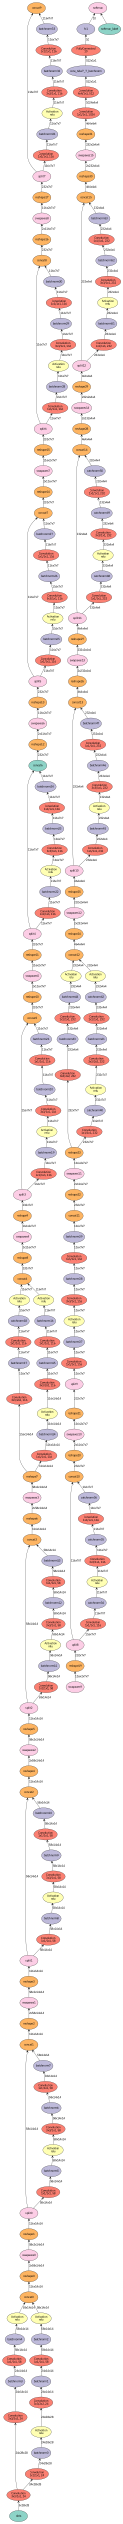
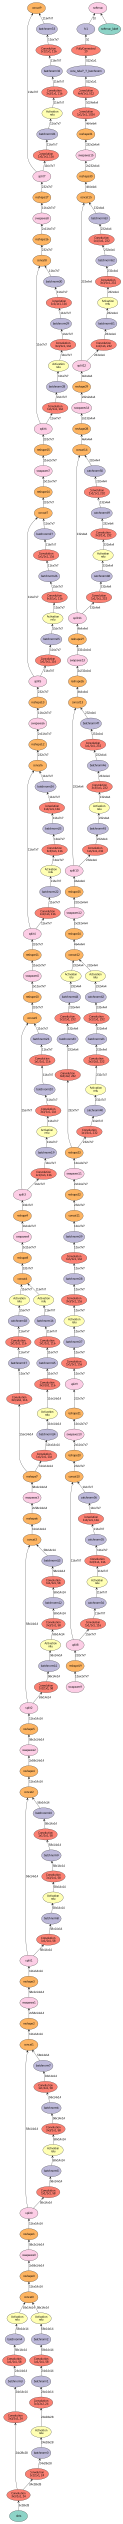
  digraph {
    fontname="IBM Plex Sans"
    node [fillcolor="#fb8072" fixedsize="fasl==false" fontname="IBM Plex Sans" shape=oval style=filled]
    edge [arrowtail=open dir=back fontname="IBM Plex Sans"]
    n1 [fillcolor="#8dd3c7" height=0.8034 label=data width=1.3]
    n2 [height=0.8034 label="Convolution\n3x3/1x1, 24" width=1.3]
    n3 [height=0.8034 label="Convolution\n3x3/2x2, 24" width=1.3]
    n4 [fillcolor="#bebada" height=0.8034 label=batchnorm3 width=1.3]
    n5 [height=0.8034 label="Convolution\n1x1/1x1, 58" width=1.3]
    n6 [fillcolor="#bebada" height=0.8034 label=batchnorm4 width=1.3]
    n7 [fillcolor="#ffffb3" height=0.8034 label="Activation\nrelu" width=1.3]
    n8 [height=0.8034 label="Convolution\n1x1/1x1, 24" width=1.3]
    n9 [fillcolor="#bebada" height=0.8034 label=batchnorm0 width=1.3]
    n10 [fillcolor="#ffffb3" height=0.8034 label="Activation\nrelu" width=1.3]
    n11 [height=0.8034 label="Convolution\n3x3/2x2, 24" width=1.3]
    n12 [fillcolor="#bebada" height=0.8034 label=batchnorm1 width=1.3]
    n13 [height=0.8034 label="Convolution\n1x1/1x1, 58" width=1.3]
    n14 [fillcolor="#bebada" height=0.8034 label=batchnorm2 width=1.3]
    n15 [fillcolor="#ffffb3" height=0.8034 label="Activation\nrelu" width=1.3]
    n16 [fillcolor="#fdb462" height=0.8034 label=concat0 width=1.3]
    n17 [fillcolor="#fdb462" height=0.8034 label=reshape0 width=1.3]
    n18 [fillcolor="#fccde5" height=0.8034 label=swapaxes0 width=1.3]
    n19 [fillcolor="#fdb462" height=0.8034 label=reshape1 width=1.3]
    n20 [fillcolor="#fccde5" height=0.8034 label=split0 width=1.3]
    n21 [height=0.8034 label="Convolution\n1x1/1x1, 58" width=1.3]
    n22 [fillcolor="#bebada" height=0.8034 label=batchnorm5 width=1.3]
    n23 [fillcolor="#ffffb3" height=0.8034 label="Activation\nrelu" width=1.3]
    n24 [height=0.8034 label="Convolution\n3x3/1x1, 58" width=1.3]
    n25 [fillcolor="#bebada" height=0.8034 label=batchnorm6 width=1.3]
    n26 [height=0.8034 label="Convolution\n1x1/1x1, 58" width=1.3]
    n27 [fillcolor="#bebada" height=0.8034 label=batchnorm7 width=1.3]
    n28 [fillcolor="#fdb462" height=0.8034 label=concat1 width=1.3]
    n29 [fillcolor="#fdb462" height=0.8034 label=reshape2 width=1.3]
    n30 [fillcolor="#fccde5" height=0.8034 label=swapaxes1 width=1.3]
    n31 [fillcolor="#fdb462" height=0.8034 label=reshape3 width=1.3]
    n32 [fillcolor="#fccde5" height=0.8034 label=split1 width=1.3]
    n33 [height=0.8034 label="Convolution\n1x1/1x1, 58" width=1.3]
    n34 [fillcolor="#bebada" height=0.8034 label=batchnorm8 width=1.3]
    n35 [fillcolor="#ffffb3" height=0.8034 label="Activation\nrelu" width=1.3]
    n36 [height=0.8034 label="Convolution\n3x3/1x1, 58" width=1.3]
    n37 [fillcolor="#bebada" height=0.8034 label=batchnorm9 width=1.3]
    n38 [height=0.8034 label="Convolution\n1x1/1x1, 58" width=1.3]
    n39 [fillcolor="#bebada" height=0.8034 label=batchnorm10 width=1.3]
    n40 [fillcolor="#fdb462" height=0.8034 label=concat2 width=1.3]
    n41 [fillcolor="#fdb462" height=0.8034 label=reshape4 width=1.3]
    n42 [fillcolor="#fccde5" height=0.8034 label=swapaxes2 width=1.3]
    n43 [fillcolor="#fdb462" height=0.8034 label=reshape5 width=1.3]
    n44 [fillcolor="#fccde5" height=0.8034 label=split2 width=1.3]
    n45 [height=0.8034 label="Convolution\n1x1/1x1, 58" width=1.3]
    n46 [fillcolor="#bebada" height=0.8034 label=batchnorm11 width=1.3]
    n47 [fillcolor="#ffffb3" height=0.8034 label="Activation\nrelu" width=1.3]
    n48 [height=0.8034 label="Convolution\n3x3/1x1, 58" width=1.3]
    n49 [fillcolor="#bebada" height=0.8034 label=batchnorm12 width=1.3]
    n50 [height=0.8034 label="Convolution\n1x1/1x1, 58" width=1.3]
    n51 [fillcolor="#bebada" height=0.8034 label=batchnorm13 width=1.3]
    n52 [fillcolor="#fdb462" height=0.8034 label=concat3 width=1.3]
    n53 [fillcolor="#fdb462" height=0.8034 label=reshape6 width=1.3]
    n54 [fillcolor="#fccde5" height=0.8034 label=swapaxes3 width=1.3]
    n55 [fillcolor="#fdb462" height=0.8034 label=reshape7 width=1.3]
    n56 [height=0.8034 label="Convolution\n3x3/2x2, 116" width=1.3]
    n57 [fillcolor="#bebada" height=0.8034 label=batchnorm17 width=1.3]
    n58 [height=0.8034 label="Convolution\n1x1/1x1, 116" width=1.3]
    n59 [fillcolor="#bebada" height=0.8034 label=batchnorm18 width=1.3]
    n60 [fillcolor="#ffffb3" height=0.8034 label="Activation\nrelu" width=1.3]
    n61 [height=0.8034 label="Convolution\n1x1/1x1, 116" width=1.3]
    n62 [fillcolor="#bebada" height=0.8034 label=batchnorm14 width=1.3]
    n63 [fillcolor="#ffffb3" height=0.8034 label="Activation\nrelu" width=1.3]
    n64 [height=0.8034 label="Convolution\n3x3/2x2, 116" width=1.3]
    n65 [fillcolor="#bebada" height=0.8034 label=batchnorm15 width=1.3]
    n66 [height=0.8034 label="Convolution\n1x1/1x1, 116" width=1.3]
    n67 [fillcolor="#bebada" height=0.8034 label=batchnorm16 width=1.3]
    n68 [fillcolor="#ffffb3" height=0.8034 label="Activation\nrelu" width=1.3]
    n69 [fillcolor="#fdb462" height=0.8034 label=concat4 width=1.3]
    n70 [fillcolor="#fdb462" height=0.8034 label=reshape8 width=1.3]
    n71 [fillcolor="#fccde5" height=0.8034 label=swapaxes4 width=1.3]
    n72 [fillcolor="#fdb462" height=0.8034 label=reshape9 width=1.3]
    n73 [fillcolor="#fccde5" height=0.8034 label=split3 width=1.3]
    n74 [height=0.8034 label="Convolution\n1x1/1x1, 116" width=1.3]
    n75 [fillcolor="#bebada" height=0.8034 label=batchnorm19 width=1.3]
    n76 [fillcolor="#ffffb3" height=0.8034 label="Activation\nrelu" width=1.3]
    n77 [height=0.8034 label="Convolution\n3x3/1x1, 116" width=1.3]
    n78 [fillcolor="#bebada" height=0.8034 label=batchnorm20 width=1.3]
    n79 [height=0.8034 label="Convolution\n1x1/1x1, 116" width=1.3]
    n80 [fillcolor="#bebada" height=0.8034 label=batchnorm21 width=1.3]
    n81 [fillcolor="#fdb462" height=0.8034 label=concat5 width=1.3]
    n82 [fillcolor="#fdb462" height=0.8034 label=reshape10 width=1.3]
    n83 [fillcolor="#fccde5" height=0.8034 label=swapaxes5 width=1.3]
    n84 [fillcolor="#fdb462" height=0.8034 label=reshape11 width=1.3]
    n85 [fillcolor="#fccde5" height=0.8034 label=split4 width=1.3]
    n86 [height=0.8034 label="Convolution\n1x1/1x1, 116" width=1.3]
    n87 [fillcolor="#bebada" height=0.8034 label=batchnorm22 width=1.3]
    n88 [fillcolor="#ffffb3" height=0.8034 label="Activation\nrelu" width=1.3]
    n89 [height=0.8034 label="Convolution\n3x3/1x1, 116" width=1.3]
    n90 [fillcolor="#bebada" height=0.8034 label=batchnorm23 width=1.3]
    n91 [height=0.8034 label="Convolution\n1x1/1x1, 116" width=1.3]
    n92 [fillcolor="#bebada" height=0.8034 label=batchnorm24 width=1.3]
-   n93 [fillcolor="#8dd3c7" height=0.8034 label=concat6 width=1.3]
+   n93 [fillcolor="#fdb462" height=0.8034 label=concat6 width=1.3]
    n94 [fillcolor="#fdb462" height=0.8034 label=reshape12 width=1.3]
    n95 [fillcolor="#fccde5" height=0.8034 label=swapaxes6 width=1.3]
    n96 [fillcolor="#fdb462" height=0.8034 label=reshape13 width=1.3]
    n97 [fillcolor="#fccde5" height=0.8034 label=split5 width=1.3]
    n98 [height=0.8034 label="Convolution\n1x1/1x1, 116" width=1.3]
    n99 [fillcolor="#bebada" height=0.8034 label=batchnorm25 width=1.3]
    n100 [fillcolor="#ffffb3" height=0.8034 label="Activation\nrelu" width=1.3]
    n101 [height=0.8034 label="Convolution\n3x3/1x1, 116" width=1.3]
    n102 [fillcolor="#bebada" height=0.8034 label=batchnorm26 width=1.3]
    n103 [height=0.8034 label="Convolution\n1x1/1x1, 116" width=1.3]
    n104 [fillcolor="#bebada" height=0.8034 label=batchnorm27 width=1.3]
    n105 [fillcolor="#fdb462" height=0.8034 label=concat7 width=1.3]
    n106 [fillcolor="#fdb462" height=0.8034 label=reshape14 width=1.3]
    n107 [fillcolor="#fccde5" height=0.8034 label=swapaxes7 width=1.3]
    n108 [fillcolor="#fdb462" height=0.8034 label=reshape15 width=1.3]
    n109 [fillcolor="#fccde5" height=0.8034 label=split6 width=1.3]
    n110 [height=0.8034 label="Convolution\n1x1/1x1, 116" width=1.3]
    n111 [fillcolor="#bebada" height=0.8034 label=batchnorm28 width=1.3]
    n112 [fillcolor="#ffffb3" height=0.8034 label="Activation\nrelu" width=1.3]
    n113 [height=0.8034 label="Convolution\n3x3/1x1, 116" width=1.3]
    n114 [fillcolor="#bebada" height=0.8034 label=batchnorm29 width=1.3]
    n115 [height=0.8034 label="Convolution\n1x1/1x1, 116" width=1.3]
    n116 [fillcolor="#bebada" height=0.8034 label=batchnorm30 width=1.3]
    n117 [fillcolor="#fdb462" height=0.8034 label=concat8 width=1.3]
    n118 [fillcolor="#fdb462" height=0.8034 label=reshape16 width=1.3]
    n119 [fillcolor="#fccde5" height=0.8034 label=swapaxes8 width=1.3]
    n120 [fillcolor="#fdb462" height=0.8034 label=reshape17 width=1.3]
    n121 [fillcolor="#fccde5" height=0.8034 label=split7 width=1.3]
    n122 [height=0.8034 label="Convolution\n1x1/1x1, 116" width=1.3]
    n123 [fillcolor="#bebada" height=0.8034 label=batchnorm31 width=1.3]
    n124 [fillcolor="#ffffb3" height=0.8034 label="Activation\nrelu" width=1.3]
    n125 [height=0.8034 label="Convolution\n3x3/1x1, 116" width=1.3]
    n126 [fillcolor="#bebada" height=0.8034 label=batchnorm32 width=1.3]
    n127 [height=0.8034 label="Convolution\n1x1/1x1, 116" width=1.3]
    n128 [fillcolor="#bebada" height=0.8034 label=batchnorm33 width=1.3]
    n129 [fillcolor="#fdb462" height=0.8034 label=concat9 width=1.3]
    n130 [fillcolor="#fccde5" height=0.8034 label=swapaxes9 width=1.3]
    n131 [fillcolor="#fdb462" height=0.8034 label=reshape19 width=1.3]
    n132 [fillcolor="#fccde5" height=0.8034 label=split8 width=1.3]
    n133 [height=0.8034 label="Convolution\n1x1/1x1, 116" width=1.3]
    n134 [fillcolor="#bebada" height=0.8034 label=batchnorm34 width=1.3]
    n135 [fillcolor="#ffffb3" height=0.8034 label="Activation\nrelu" width=1.3]
    n136 [height=0.8034 label="Convolution\n3x3/1x1, 116" width=1.3]
    n137 [fillcolor="#bebada" height=0.8034 label=batchnorm35 width=1.3]
    n138 [height=0.8034 label="Convolution\n1x1/1x1, 116" width=1.3]
    n139 [fillcolor="#bebada" height=0.8034 label=batchnorm36 width=1.3]
    n140 [fillcolor="#fdb462" height=0.8034 label=concat10 width=1.3]
    n141 [fillcolor="#fdb462" height=0.8034 label=reshape20 width=1.3]
    n142 [fillcolor="#fccde5" height=0.8034 label=swapaxes10 width=1.3]
    n143 [fillcolor="#fdb462" height=0.8034 label=reshape21 width=1.3]
    n144 [fillcolor="#fccde5" height=0.8034 label=split9 width=1.3]
    n145 [height=0.8034 label="Convolution\n1x1/1x1, 116" width=1.3]
    n146 [fillcolor="#bebada" height=0.8034 label=batchnorm37 width=1.3]
    n147 [fillcolor="#ffffb3" height=0.8034 label="Activation\nrelu" width=1.3]
    n148 [height=0.8034 label="Convolution\n3x3/1x1, 116" width=1.3]
    n149 [fillcolor="#bebada" height=0.8034 label=batchnorm38 width=1.3]
    n150 [height=0.8034 label="Convolution\n1x1/1x1, 116" width=1.3]
    n151 [fillcolor="#bebada" height=0.8034 label=batchnorm39 width=1.3]
    n152 [fillcolor="#fdb462" height=0.8034 label=concat11 width=1.3]
    n153 [fillcolor="#fdb462" height=0.8034 label=reshape22 width=1.3]
    n154 [fillcolor="#fccde5" height=0.8034 label=swapaxes11 width=1.3]
    n155 [fillcolor="#fdb462" height=0.8034 label=reshape23 width=1.3]
    n156 [height=0.8034 label="Convolution\n3x3/2x2, 232" width=1.3]
    n157 [fillcolor="#bebada" height=0.8034 label=batchnorm43 width=1.3]
    n158 [height=0.8034 label="Convolution\n1x1/1x1, 232" width=1.3]
    n159 [fillcolor="#bebada" height=0.8034 label=batchnorm44 width=1.3]
    n160 [fillcolor="#ffffb3" height=0.8034 label="Activation\nrelu" width=1.3]
    n161 [height=0.8034 label="Convolution\n1x1/1x1, 232" width=1.3]
    n162 [fillcolor="#bebada" height=0.8034 label=batchnorm40 width=1.3]
    n163 [fillcolor="#ffffb3" height=0.8034 label="Activation\nrelu" width=1.3]
    n164 [height=0.8034 label="Convolution\n3x3/2x2, 232" width=1.3]
    n165 [fillcolor="#bebada" height=0.8034 label=batchnorm41 width=1.3]
    n166 [height=0.8034 label="Convolution\n1x1/1x1, 232" width=1.3]
    n167 [fillcolor="#bebada" height=0.8034 label=batchnorm42 width=1.3]
    n168 [fillcolor="#ffffb3" height=0.8034 label="Activation\nrelu" width=1.3]
    n169 [fillcolor="#fdb462" height=0.8034 label=concat12 width=1.3]
    n170 [fillcolor="#fdb462" height=0.8034 label=reshape24 width=1.3]
    n171 [fillcolor="#fccde5" height=0.8034 label=swapaxes12 width=1.3]
    n172 [fillcolor="#fdb462" height=0.8034 label=reshape25 width=1.3]
    n173 [fillcolor="#fccde5" height=0.8034 label=split10 width=1.3]
    n174 [height=0.8034 label="Convolution\n1x1/1x1, 232" width=1.3]
    n175 [fillcolor="#bebada" height=0.8034 label=batchnorm45 width=1.3]
    n176 [fillcolor="#ffffb3" height=0.8034 label="Activation\nrelu" width=1.3]
    n177 [height=0.8034 label="Convolution\n3x3/1x1, 232" width=1.3]
    n178 [fillcolor="#bebada" height=0.8034 label=batchnorm46 width=1.3]
    n179 [height=0.8034 label="Convolution\n1x1/1x1, 232" width=1.3]
    n180 [fillcolor="#bebada" height=0.8034 label=batchnorm47 width=1.3]
    n181 [fillcolor="#fdb462" height=0.8034 label=concat13 width=1.3]
    n182 [fillcolor="#fdb462" height=0.8034 label=reshape26 width=1.3]
    n183 [fillcolor="#fccde5" height=0.8034 label=swapaxes13 width=1.3]
    n184 [fillcolor="#fdb462" height=0.8034 label=reshape27 width=1.3]
    n185 [fillcolor="#fccde5" height=0.8034 label=split11 width=1.3]
    n186 [height=0.8034 label="Convolution\n1x1/1x1, 232" width=1.3]
    n187 [fillcolor="#bebada" height=0.8034 label=batchnorm48 width=1.3]
    n188 [fillcolor="#ffffb3" height=0.8034 label="Activation\nrelu" width=1.3]
    n189 [height=0.8034 label="Convolution\n3x3/1x1, 232" width=1.3]
    n190 [fillcolor="#bebada" height=0.8034 label=batchnorm49 width=1.3]
    n191 [height=0.8034 label="Convolution\n1x1/1x1, 232" width=1.3]
    n192 [fillcolor="#bebada" height=0.8034 label=batchnorm50 width=1.3]
    n193 [fillcolor="#fdb462" height=0.8034 label=concat14 width=1.3]
    n194 [fillcolor="#fdb462" height=0.8034 label=reshape28 width=1.3]
    n195 [fillcolor="#fccde5" height=0.8034 label=swapaxes14 width=1.3]
    n196 [fillcolor="#fdb462" height=0.8034 label=reshape29 width=1.3]
    n197 [fillcolor="#fccde5" height=0.8034 label=split12 width=1.3]
    n198 [height=0.8034 label="Convolution\n1x1/1x1, 232" width=1.3]
    n199 [fillcolor="#bebada" height=0.8034 label=batchnorm51 width=1.3]
    n200 [fillcolor="#ffffb3" height=0.8034 label="Activation\nrelu" width=1.3]
    n201 [height=0.8034 label="Convolution\n3x3/1x1, 232" width=1.3]
    n202 [fillcolor="#bebada" height=0.8034 label=batchnorm52 width=1.3]
    n203 [height=0.8034 label="Convolution\n1x1/1x1, 232" width=1.3]
    n204 [fillcolor="#bebada" height=0.8034 label=batchnorm53 width=1.3]
    n205 [fillcolor="#fdb462" height=0.8034 label=concat15 width=1.3]
    n206 [fillcolor="#fdb462" height=0.8034 label=reshape30 width=1.3]
    n207 [fillcolor="#fccde5" height=0.8034 label=swapaxes15 width=1.3]
    n208 [fillcolor="#fdb462" height=0.8034 label=reshape31 width=1.3]
    n209 [height=0.8034 label="Convolution\n1x1/1x1, 1024" width=1.3]
    n210 [height=0.8034 label="Convolution\n4x4/1x1, 512" width=1.3]
    n211 [fillcolor="#bebada" height=0.8034 label=conv_6dw7_7_batchnorm width=1.3]
    n212 [height=0.8034 label="FullyConnected\n10" width=1.3]
    n213 [fillcolor="#bebada" height=0.8034 label=fc1 width=1.3]
    n214 [fillcolor="#8dd3c7" height=0.8034 label=softmax_label width=1.3]
    n215 [fillcolor="#fccde5" height=0.8034 label=softmax width=1.3]
    n2 -> n1 [label="3x28x28"]
    n3 -> n2 [label="24x28x28"]
    n4 -> n3 [label="24x14x14"]
    n5 -> n4 [label="24x14x14"]
    n6 -> n5 [label="58x14x14"]
    n7 -> n6 [label="58x14x14"]
    n8 -> n2 [label="24x28x28"]
    n9 -> n8 [label="24x28x28"]
    n10 -> n9 [label="24x28x28"]
    n11 -> n10 [label="24x28x28"]
    n12 -> n11 [label="24x14x14"]
    n13 -> n12 [label="24x14x14"]
    n14 -> n13 [label="58x14x14"]
    n15 -> n14 [label="58x14x14"]
    n16 -> n7 [label="58x14x14"]
    n16 -> n15 [label="58x14x14"]
    n17 -> n16 [label="116x14x14"]
    n18 -> n17 [label="2x58x14x14"]
    n19 -> n18 [label="58x2x14x14"]
    n20 -> n19 [label="116x14x14"]
    n21 -> n20 [label="58x14x14"]
    n22 -> n21 [label="58x14x14"]
    n23 -> n22 [label="58x14x14"]
    n24 -> n23 [label="58x14x14"]
    n25 -> n24 [label="58x14x14"]
    n26 -> n25 [label="58x14x14"]
    n27 -> n26 [label="58x14x14"]
    n28 -> n20 [label="58x14x14"]
    n28 -> n27 [label="58x14x14"]
    n29 -> n28 [label="116x14x14"]
    n30 -> n29 [label="2x58x14x14"]
    n31 -> n30 [label="58x2x14x14"]
    n32 -> n31 [label="116x14x14"]
    n33 -> n32 [label="58x14x14"]
    n34 -> n33 [label="58x14x14"]
    n35 -> n34 [label="58x14x14"]
    n36 -> n35 [label="58x14x14"]
    n37 -> n36 [label="58x14x14"]
    n38 -> n37 [label="58x14x14"]
    n39 -> n38 [label="58x14x14"]
    n40 -> n32 [label="58x14x14"]
    n40 -> n39 [label="58x14x14"]
    n41 -> n40 [label="116x14x14"]
    n42 -> n41 [label="2x58x14x14"]
    n43 -> n42 [label="58x2x14x14"]
    n44 -> n43 [label="116x14x14"]
    n45 -> n44 [label="58x14x14"]
    n46 -> n45 [label="58x14x14"]
    n47 -> n46 [label="58x14x14"]
    n48 -> n47 [label="58x14x14"]
    n49 -> n48 [label="58x14x14"]
    n50 -> n49 [label="58x14x14"]
    n51 -> n50 [label="58x14x14"]
    n52 -> n44 [label="58x14x14"]
    n52 -> n51 [label="58x14x14"]
    n53 -> n52 [label="116x14x14"]
    n54 -> n53 [label="2x58x14x14"]
    n55 -> n54 [label="58x2x14x14"]
    n56 -> n55 [label="116x14x14"]
    n57 -> n56 [label="116x7x7"]
    n58 -> n57 [label="116x7x7"]
    n59 -> n58 [label="116x7x7"]
    n60 -> n59 [label="116x7x7"]
    n61 -> n55 [label="116x14x14"]
    n62 -> n61 [label="116x14x14"]
    n63 -> n62 [label="116x14x14"]
    n64 -> n63 [label="116x14x14"]
    n65 -> n64 [label="116x7x7"]
    n66 -> n65 [label="116x7x7"]
    n67 -> n66 [label="116x7x7"]
    n68 -> n67 [label="116x7x7"]
    n69 -> n60 [label="116x7x7"]
    n69 -> n68 [label="116x7x7"]
    n70 -> n69 [label="232x7x7"]
    n71 -> n70 [label="2x116x7x7"]
    n72 -> n71 [label="116x2x7x7"]
    n73 -> n72 [label="232x7x7"]
    n74 -> n73 [label="116x7x7"]
    n75 -> n74 [label="116x7x7"]
    n76 -> n75 [label="116x7x7"]
    n77 -> n76 [label="116x7x7"]
    n78 -> n77 [label="116x7x7"]
    n79 -> n78 [label="116x7x7"]
    n80 -> n79 [label="116x7x7"]
    n81 -> n73 [label="116x7x7"]
    n81 -> n80 [label="116x7x7"]
    n82 -> n81 [label="232x7x7"]
    n83 -> n82 [label="2x116x7x7"]
    n84 -> n83 [label="116x2x7x7"]
    n85 -> n84 [label="232x7x7"]
    n86 -> n85 [label="116x7x7"]
    n87 -> n86 [label="116x7x7"]
    n88 -> n87 [label="116x7x7"]
    n89 -> n88 [label="116x7x7"]
    n90 -> n89 [label="116x7x7"]
    n91 -> n90 [label="116x7x7"]
    n92 -> n91 [label="116x7x7"]
    n93 -> n85 [label="116x7x7"]
    n93 -> n92 [label="116x7x7"]
    n94 -> n93 [label="232x7x7"]
    n95 -> n94 [label="2x116x7x7"]
    n96 -> n95 [label="116x2x7x7"]
    n97 -> n96 [label="232x7x7"]
    n98 -> n97 [label="116x7x7"]
    n99 -> n98 [label="116x7x7"]
    n100 -> n99 [label="116x7x7"]
    n101 -> n100 [label="116x7x7"]
    n102 -> n101 [label="116x7x7"]
    n103 -> n102 [label="116x7x7"]
    n104 -> n103 [label="116x7x7"]
    n105 -> n97 [label="116x7x7"]
    n105 -> n104 [label="116x7x7"]
    n106 -> n105 [label="232x7x7"]
    n107 -> n106 [label="2x116x7x7"]
    n108 -> n107 [label="116x2x7x7"]
    n109 -> n108 [label="232x7x7"]
    n110 -> n109 [label="116x7x7"]
    n111 -> n110 [label="116x7x7"]
    n112 -> n111 [label="116x7x7"]
    n113 -> n112 [label="116x7x7"]
    n114 -> n113 [label="116x7x7"]
    n115 -> n114 [label="116x7x7"]
    n116 -> n115 [label="116x7x7"]
    n117 -> n109 [label="116x7x7"]
    n117 -> n116 [label="116x7x7"]
    n118 -> n117 [label="232x7x7"]
    n119 -> n118 [label="2x116x7x7"]
    n120 -> n119 [label="116x2x7x7"]
    n121 -> n120 [label="232x7x7"]
    n122 -> n121 [label="116x7x7"]
    n123 -> n122 [label="116x7x7"]
    n124 -> n123 [label="116x7x7"]
    n125 -> n124 [label="116x7x7"]
    n126 -> n125 [label="116x7x7"]
    n127 -> n126 [label="116x7x7"]
    n128 -> n127 [label="116x7x7"]
    n129 -> n121 [label="116x7x7"]
    n129 -> n128 [label="116x7x7"]
    n131 -> n130 [label="116x2x7x7"]
    n132 -> n131 [label="232x7x7"]
    n133 -> n132 [label="116x7x7"]
    n134 -> n133 [label="116x7x7"]
    n135 -> n134 [label="116x7x7"]
    n136 -> n135 [label="116x7x7"]
    n137 -> n136 [label="116x7x7"]
    n138 -> n137 [label="116x7x7"]
    n139 -> n138 [label="116x7x7"]
    n140 -> n132 [label="116x7x7"]
    n140 -> n139 [label="116x7x7"]
    n141 -> n140 [label="232x7x7"]
    n142 -> n141 [label="2x116x7x7"]
    n143 -> n142 [label="116x2x7x7"]
    n144 -> n143 [label="232x7x7"]
    n145 -> n144 [label="116x7x7"]
    n146 -> n145 [label="116x7x7"]
    n147 -> n146 [label="116x7x7"]
    n148 -> n147 [label="116x7x7"]
    n149 -> n148 [label="116x7x7"]
    n150 -> n149 [label="116x7x7"]
    n151 -> n150 [label="116x7x7"]
    n152 -> n151 [label="116x7x7"]
    n153 -> n152 [label="232x7x7"]
    n154 -> n153 [label="2x116x7x7"]
    n155 -> n154 [label="116x2x7x7"]
    n156 -> n155 [label="232x7x7"]
    n157 -> n156 [label="232x4x4"]
    n158 -> n157 [label="232x4x4"]
    n159 -> n158 [label="232x4x4"]
    n160 -> n159 [label="232x4x4"]
    n161 -> n155 [label="232x7x7"]
    n162 -> n161 [label="232x7x7"]
    n163 -> n162 [label="232x7x7"]
    n164 -> n163 [label="232x7x7"]
    n165 -> n164 [label="232x4x4"]
    n166 -> n165 [label="232x4x4"]
    n167 -> n166 [label="232x4x4"]
    n168 -> n167 [label="232x4x4"]
    n169 -> n160 [label="232x4x4"]
    n169 -> n168 [label="232x4x4"]
    n170 -> n169 [label="464x4x4"]
    n171 -> n170 [label="2x232x4x4"]
    n172 -> n171 [label="232x2x4x4"]
    n173 -> n172 [label="464x4x4"]
    n174 -> n173 [label="232x4x4"]
    n175 -> n174 [label="232x4x4"]
    n176 -> n175 [label="232x4x4"]
    n177 -> n176 [label="232x4x4"]
    n178 -> n177 [label="232x4x4"]
    n179 -> n178 [label="232x4x4"]
    n180 -> n179 [label="232x4x4"]
    n181 -> n173 [label="232x4x4"]
    n181 -> n180 [label="232x4x4"]
    n182 -> n181 [label="464x4x4"]
    n183 -> n182 [label="2x232x4x4"]
    n184 -> n183 [label="232x2x4x4"]
    n185 -> n184 [label="464x4x4"]
    n186 -> n185 [label="232x4x4"]
    n187 -> n186 [label="232x4x4"]
    n188 -> n187 [label="232x4x4"]
    n189 -> n188 [label="232x4x4"]
    n190 -> n189 [label="232x4x4"]
    n191 -> n190 [label="232x4x4"]
    n192 -> n191 [label="232x4x4"]
    n193 -> n185 [label="232x4x4"]
    n193 -> n192 [label="232x4x4"]
    n194 -> n193 [label="464x4x4"]
    n195 -> n194 [label="2x232x4x4"]
    n196 -> n195 [label="232x2x4x4"]
    n197 -> n196 [label="464x4x4"]
    n198 -> n197 [label="232x4x4"]
    n199 -> n198 [label="232x4x4"]
    n200 -> n199 [label="232x4x4"]
    n201 -> n200 [label="232x4x4"]
    n202 -> n201 [label="232x4x4"]
    n203 -> n202 [label="232x4x4"]
    n204 -> n203 [label="232x4x4"]
    n205 -> n197 [label="232x4x4"]
    n205 -> n204 [label="232x4x4"]
    n206 -> n205 [label="464x4x4"]
    n207 -> n206 [label="2x232x4x4"]
    n208 -> n207 [label="232x2x4x4"]
    n209 -> n208 [label="464x4x4"]
    n210 -> n209 [label="1024x4x4"]
    n211 -> n210 [label="512x1x1"]
    n212 -> n211 [label="512x1x1"]
    n213 -> n212 [label=10]
    n215 -> n213 [label=10]
    n215 -> n214
  }
